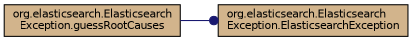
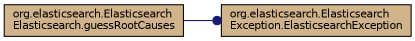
  digraph {
    rankdir=LR
    node [color=black fillcolor=tan fontname=Helvetica fontsize=10 shape=record style=filled]
-   n1 [fontcolor=black height=0.2 label="org.elasticsearch.Elasticsearch\lException.guessRootCauses" width=0.4]
+   n1 [fontcolor=black height=0.2 label="org.elasticsearch.Elasticsearch\lElasticsearch.guessRootCauses" width=0.4]
    n2 [height=0.2 label="org.elasticsearch.Elasticsearch\lException.ElasticsearchException" width=0.4]
    n1 -> n2 [color=midnightblue fontname=Helvetica fontsize=10 labelfontname=Helvetica labelfontsize=10 style=solid arrowhead=dot]
  }
